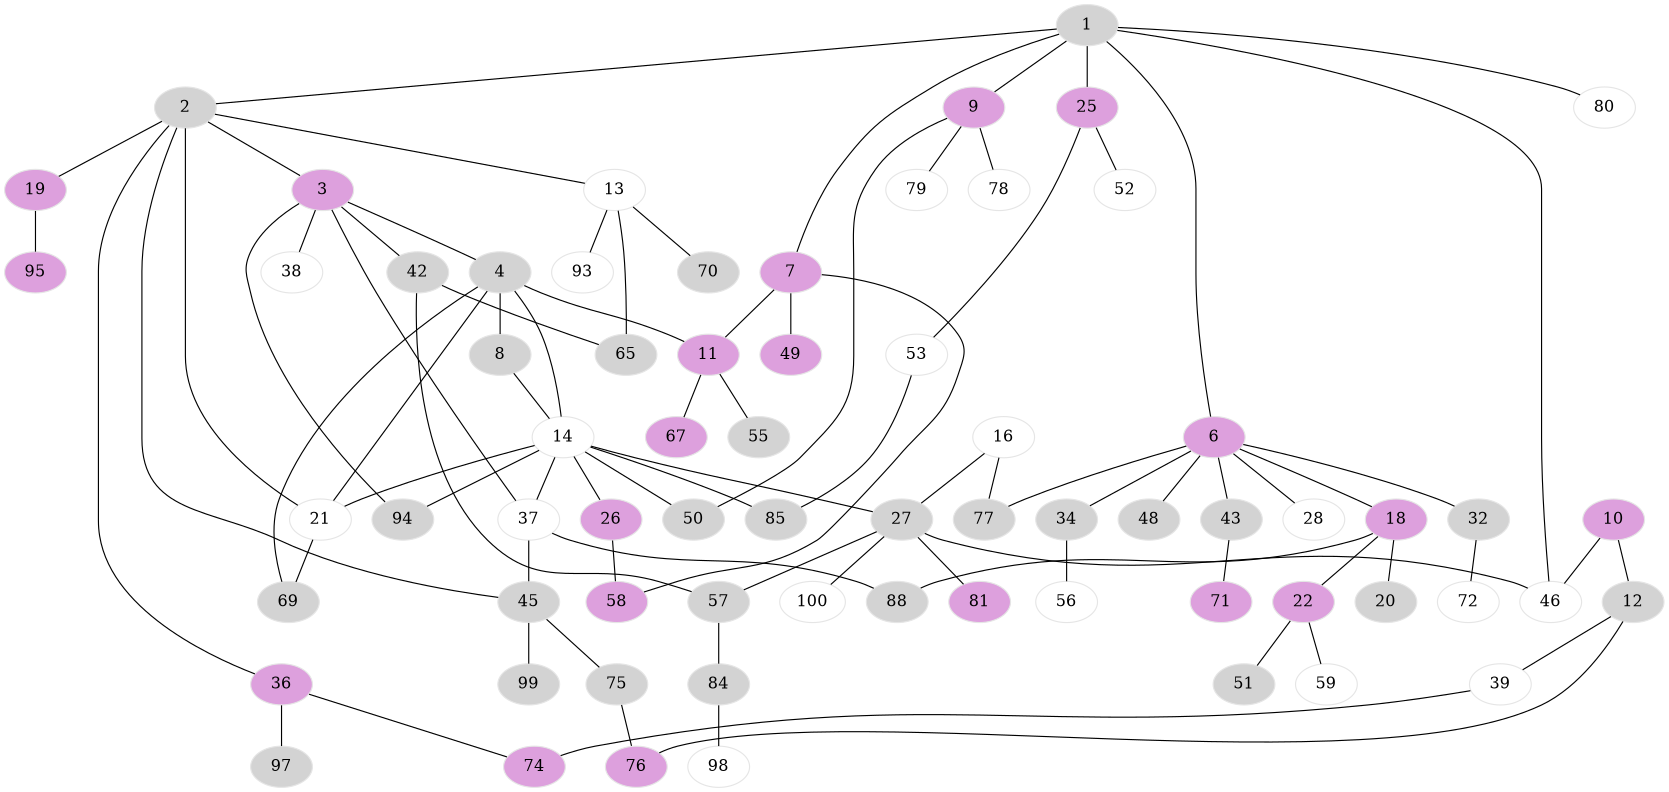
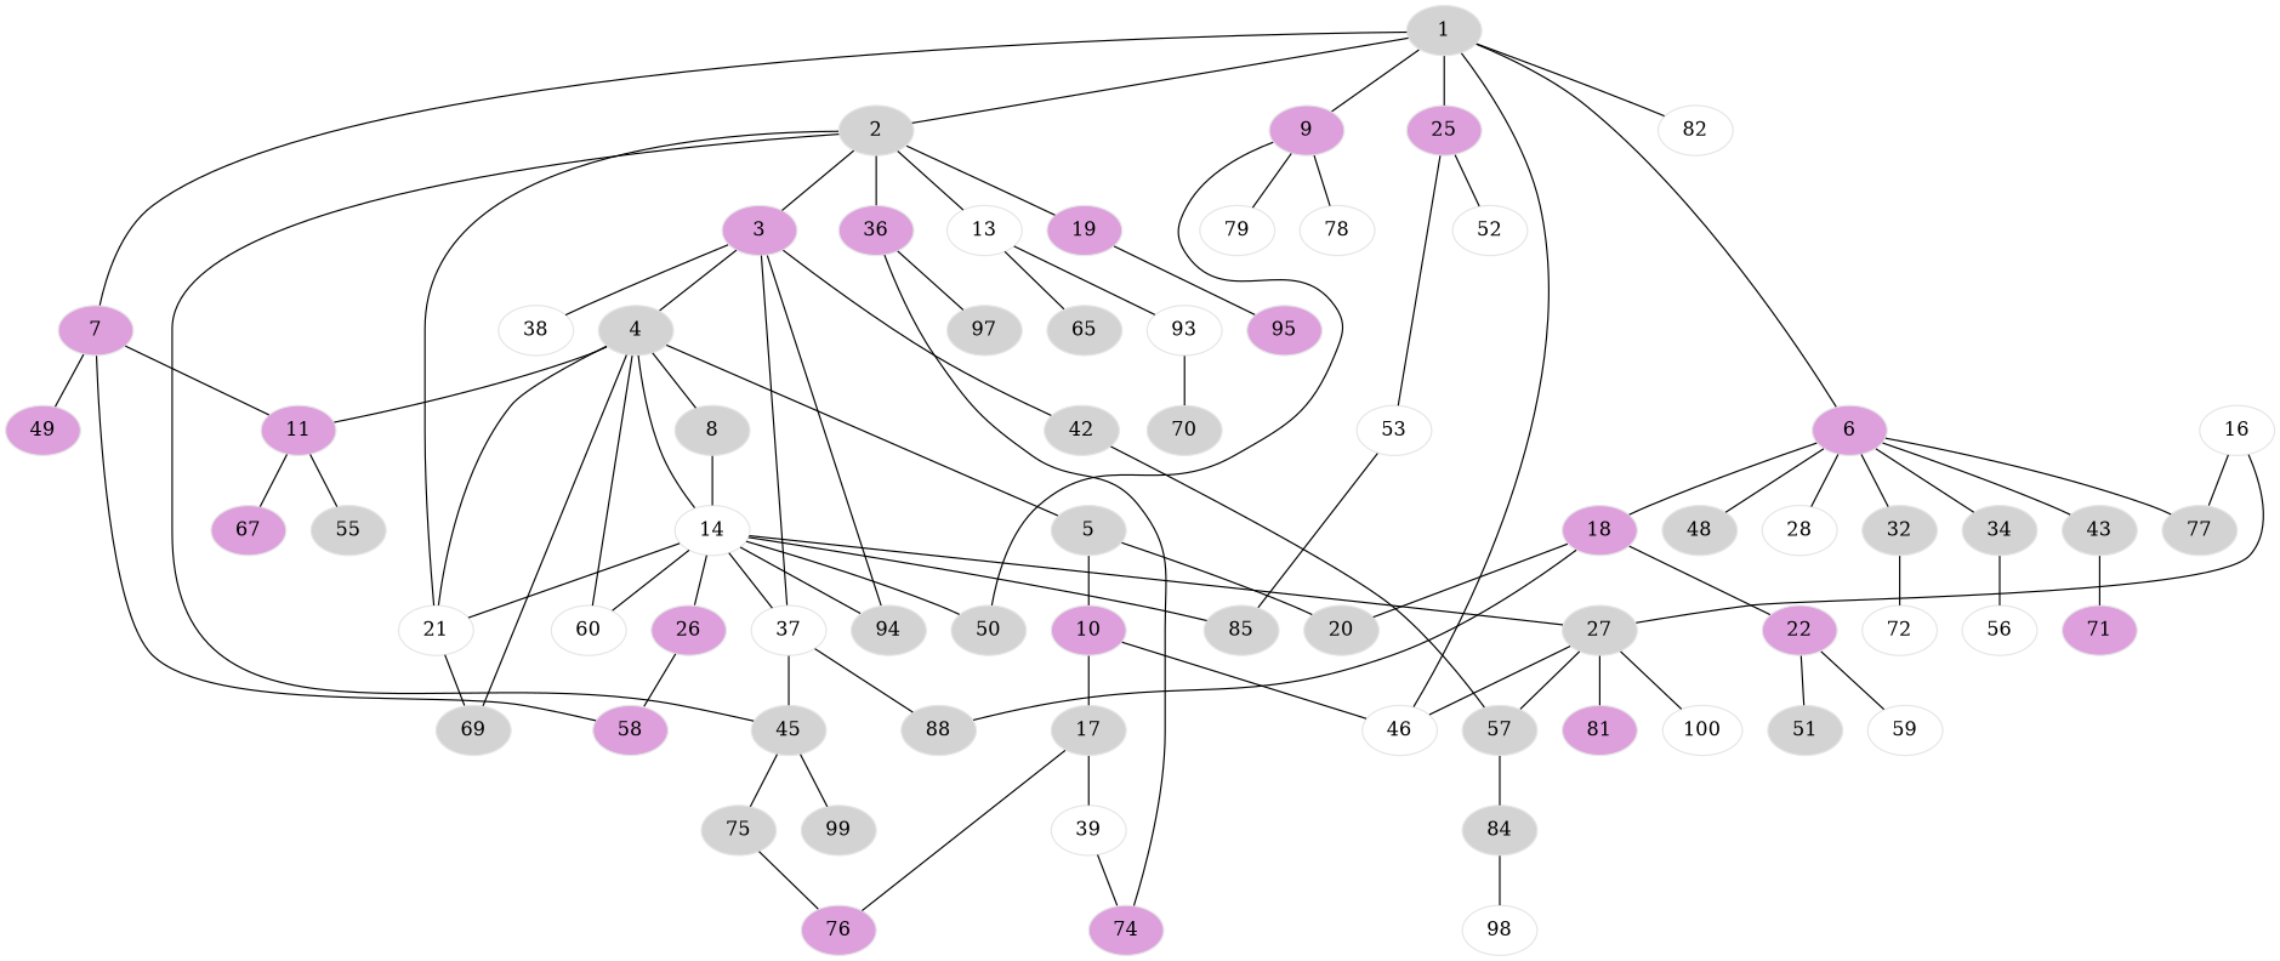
  graph {
    node [color=gray90 fillcolor=lightgrey style=filled]
    1 [super="+66"]
    2
    6 [fillcolor=plum super="+68"]
    7 [fillcolor=plum]
    9 [fillcolor=plum super="+30"]
    25 [fillcolor=plum super="+29"]
    46 [fillcolor=white]
-   80 [fillcolor=white]
+   80 [fillcolor=white label=82]
    3 [fillcolor=plum super="+86"]
    13 [fillcolor=white super="+84"]
    19 [fillcolor=plum]
    21 [fillcolor=white super="+87"]
    36 [fillcolor=plum super="+91"]
    45 [super="+51"]
    18 [fillcolor=plum]
    28 [fillcolor=white]
    32
    34 [super="+47"]
    n19 [label=43]
    48
    77 [super="+90"]
    11 [fillcolor=plum super="+33"]
    49 [fillcolor=plum]
    58 [fillcolor=plum]
    50
    78 [fillcolor=white]
    79 [fillcolor=white]
    52 [fillcolor=white]
    53 [fillcolor=white]
    4 [super="+15"]
    37 [fillcolor=white super="+82"]
    38 [fillcolor=white]
    42
    94
    65
    70
    93 [fillcolor=white]
    95 [fillcolor=plum]
    69 [super="+73"]
    74 [fillcolor=plum]
    97
    75
    99
+   5 [super="+12"]
    8
    14 [fillcolor=white super="+40"]
+   60 [fillcolor=white super="+89"]
    88
    57 [super="+61"]
    10 [fillcolor=plum super="+63"]
    20 [super="+24"]
    55
    67 [fillcolor=plum]
    26 [fillcolor=plum]
    85 [super="+96"]
    27 [super="+62"]
-   17 [label=12]
+   17
    22 [fillcolor=plum super="+54"]
    72 [fillcolor=white super="+83"]
    56 [fillcolor=white super="+92"]
    71 [fillcolor=plum]
    39 [fillcolor=white super="+44"]
    76 [fillcolor=plum]
    16 [fillcolor=white super="+23"]
    81 [fillcolor=plum]
    100 [fillcolor=white]
    n67 [label=51]
    59 [fillcolor=white]
    n69 [label=84]
    98 [fillcolor=white]
    1 -- 2
    1 -- 6
    1 -- 7
    1 -- 9
    1 -- 25
    1 -- 46
    1 -- 80
    2 -- 3
    2 -- 13
    2 -- 19
    2 -- 21
    2 -- 36
    2 -- 45
    6 -- 18
    6 -- 28
    6 -- 32
    6 -- 34
    6 -- n19
    6 -- 48
    6 -- 77
    7 -- 11
    7 -- 49
    7 -- 58
    9 -- 50
    9 -- 78
    9 -- 79
    25 -- 52
    25 -- 53
    3 -- 4
    3 -- 37
    3 -- 38
    3 -- 42
    3 -- 94
    13 -- 65
-   13 -- 70
+   93 -- 70
    13 -- 93
    19 -- 95
    21 -- 69
    36 -- 74
    36 -- 97
    45 -- 75
    45 -- 99 [weight=2]
    18 -- 88
    18 -- 20
    18 -- 22
    32 -- 72
    34 -- 56
    n19 -- 71
    11 -- 55
    11 -- 67
    53 -- 85
    4 -- 21
    4 -- 11
    4 -- 69
+   4 -- 5
    4 -- 8
    4 -- 14
+   4 -- 60
    37 -- 45
    37 -- 88
-   42 -- 65
    42 -- 57
    75 -- 76
+   5 -- 10
+   5 -- 20
    8 -- 14
    14 -- 21
    14 -- 50
    14 -- 37
    14 -- 94
+   14 -- 60
    14 -- 26
    14 -- 85
    14 -- 27
    57 -- n69
    10 -- 46
    10 -- 17
    26 -- 58
    27 -- 46
    27 -- 57
    27 -- 81
    27 -- 100
    17 -- 39
    17 -- 76
    22 -- n67
    22 -- 59
    39 -- 74
    16 -- 77
    16 -- 27
    n69 -- 98
  }
